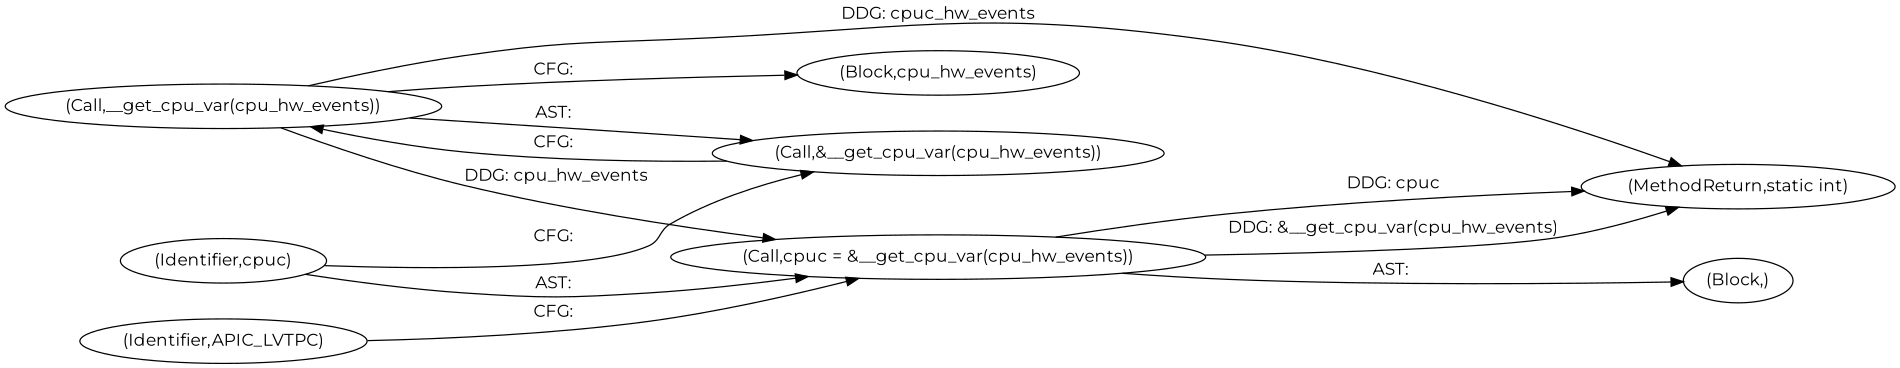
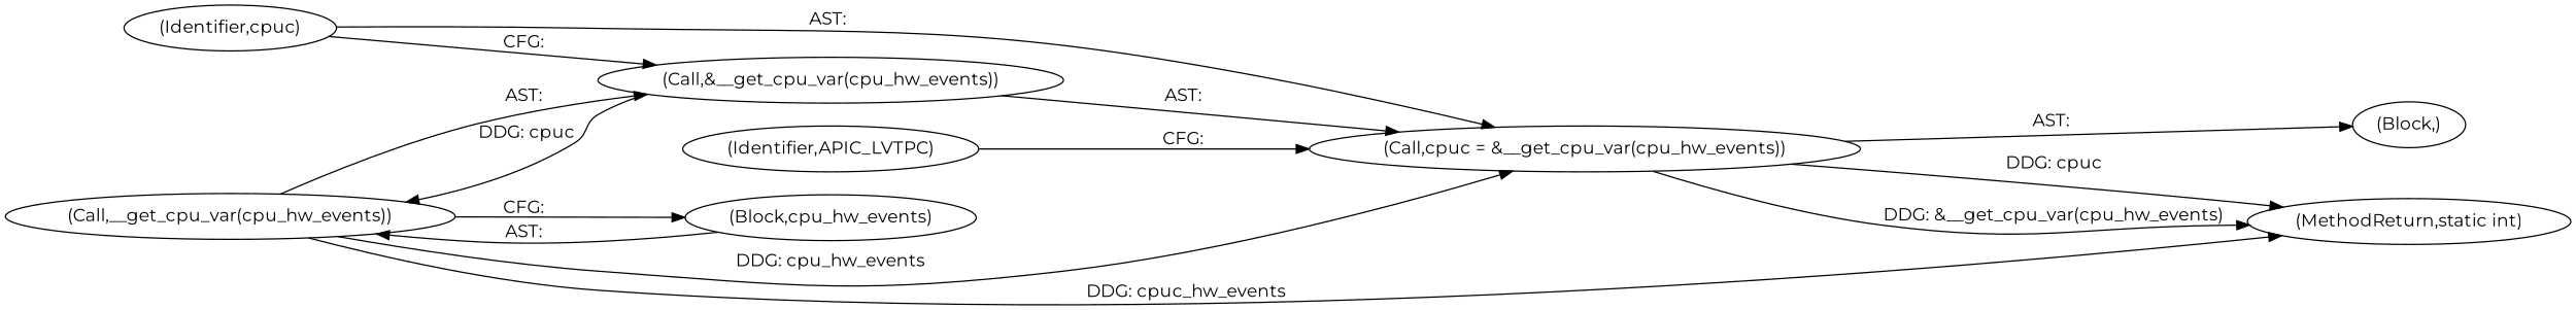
  digraph {
    fontname=Montserrat
    rankdir=LR
    node [fontname=Montserrat]
    edge [fontname=Montserrat]
    n1 [label="(Call,cpuc = &__get_cpu_var(cpu_hw_events))"]
    n2 [label="(MethodReturn,static int)"]
    n3 [label="(Block,)"]
    n4 [label="(Call,&__get_cpu_var(cpu_hw_events))"]
    n5 [label="(Call,__get_cpu_var(cpu_hw_events))"]
    n6 [label="(Block,cpu_hw_events)"]
    n7 [label="(Identifier,APIC_LVTPC)"]
    n8 [label="(Identifier,cpuc)"]
    n1 -> n2 [label="DDG: cpuc"]
    n1 -> n2 [label="DDG: &__get_cpu_var(cpu_hw_events)"]
    n1 -> n3 [label="AST: "]
-   n4 -> n5 [label="CFG: "]
+   n4 -> n1 [label="AST: "]
+   n4 -> n5 [label="DDG: cpuc"]
    n5 -> n1 [label="DDG: cpu_hw_events"]
    n5 -> n2 [label="DDG: cpuc_hw_events"]
    n5 -> n4 [label="AST: "]
    n5 -> n6 [label="CFG: "]
+   n6 -> n5 [label="AST: "]
    n7 -> n1 [label="CFG: "]
    n8 -> n1 [label="AST: "]
    n8 -> n4 [label="CFG: "]
  }
